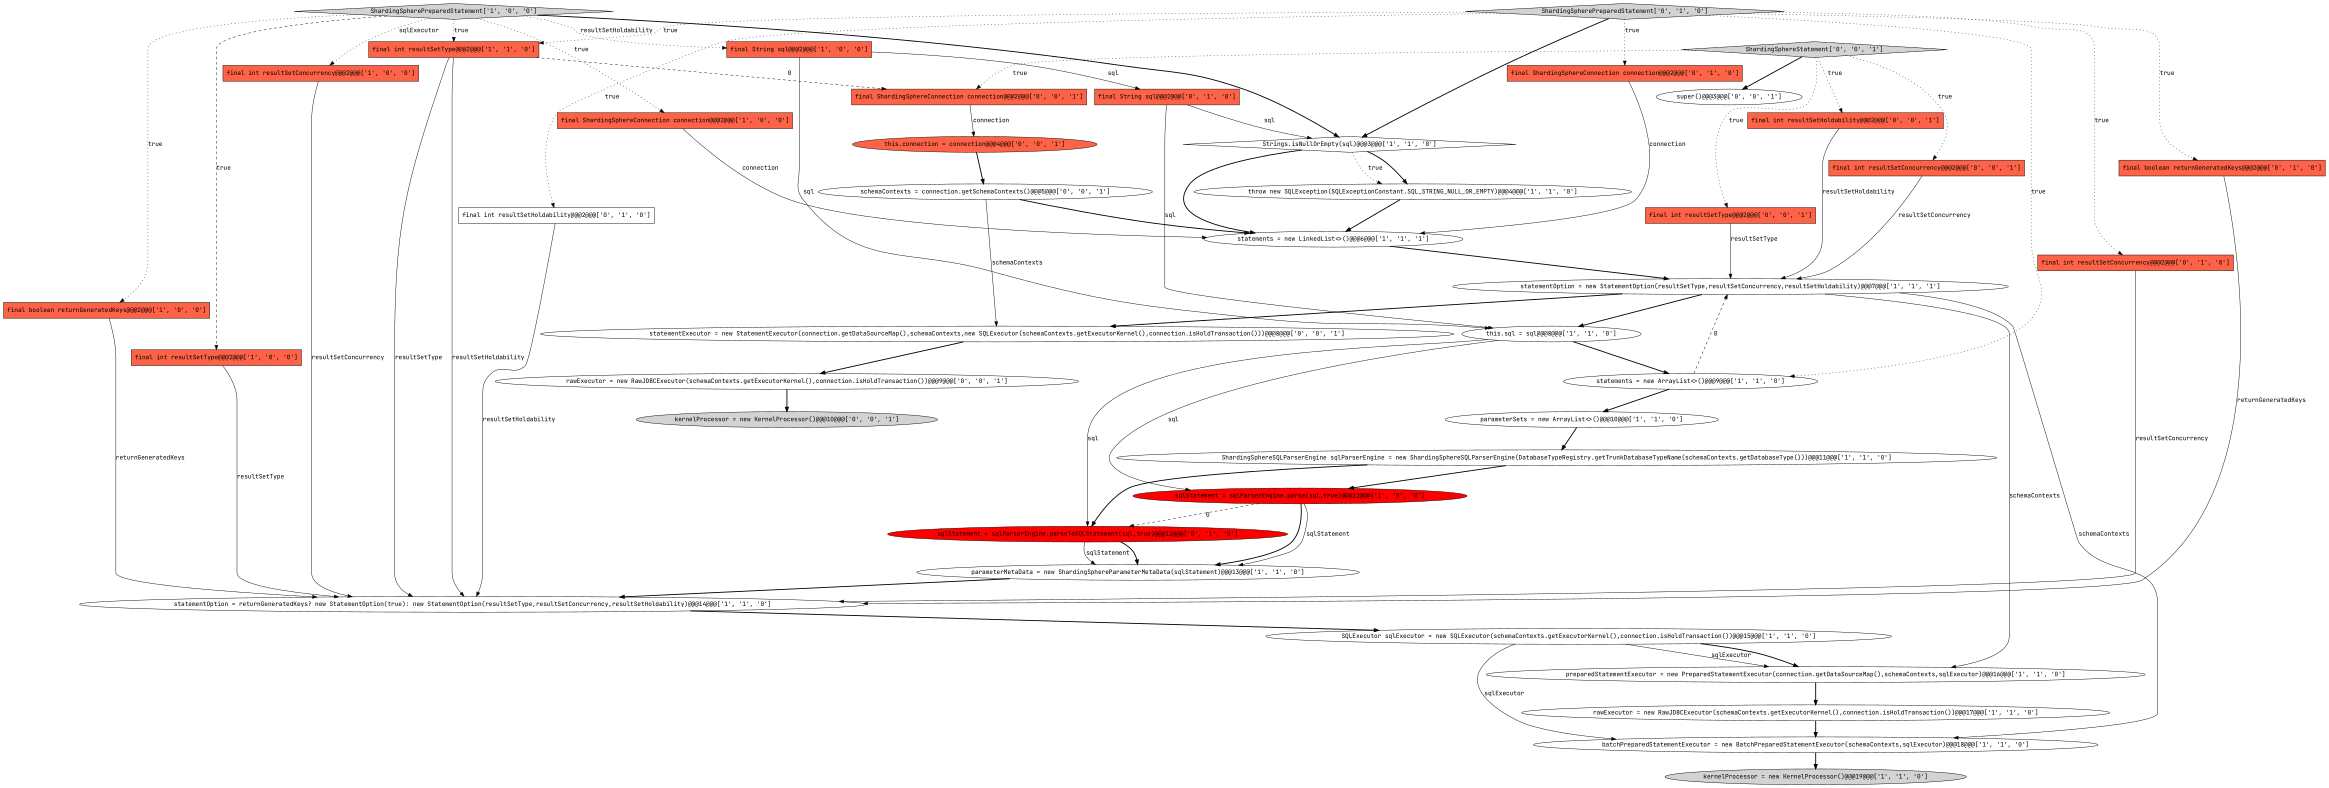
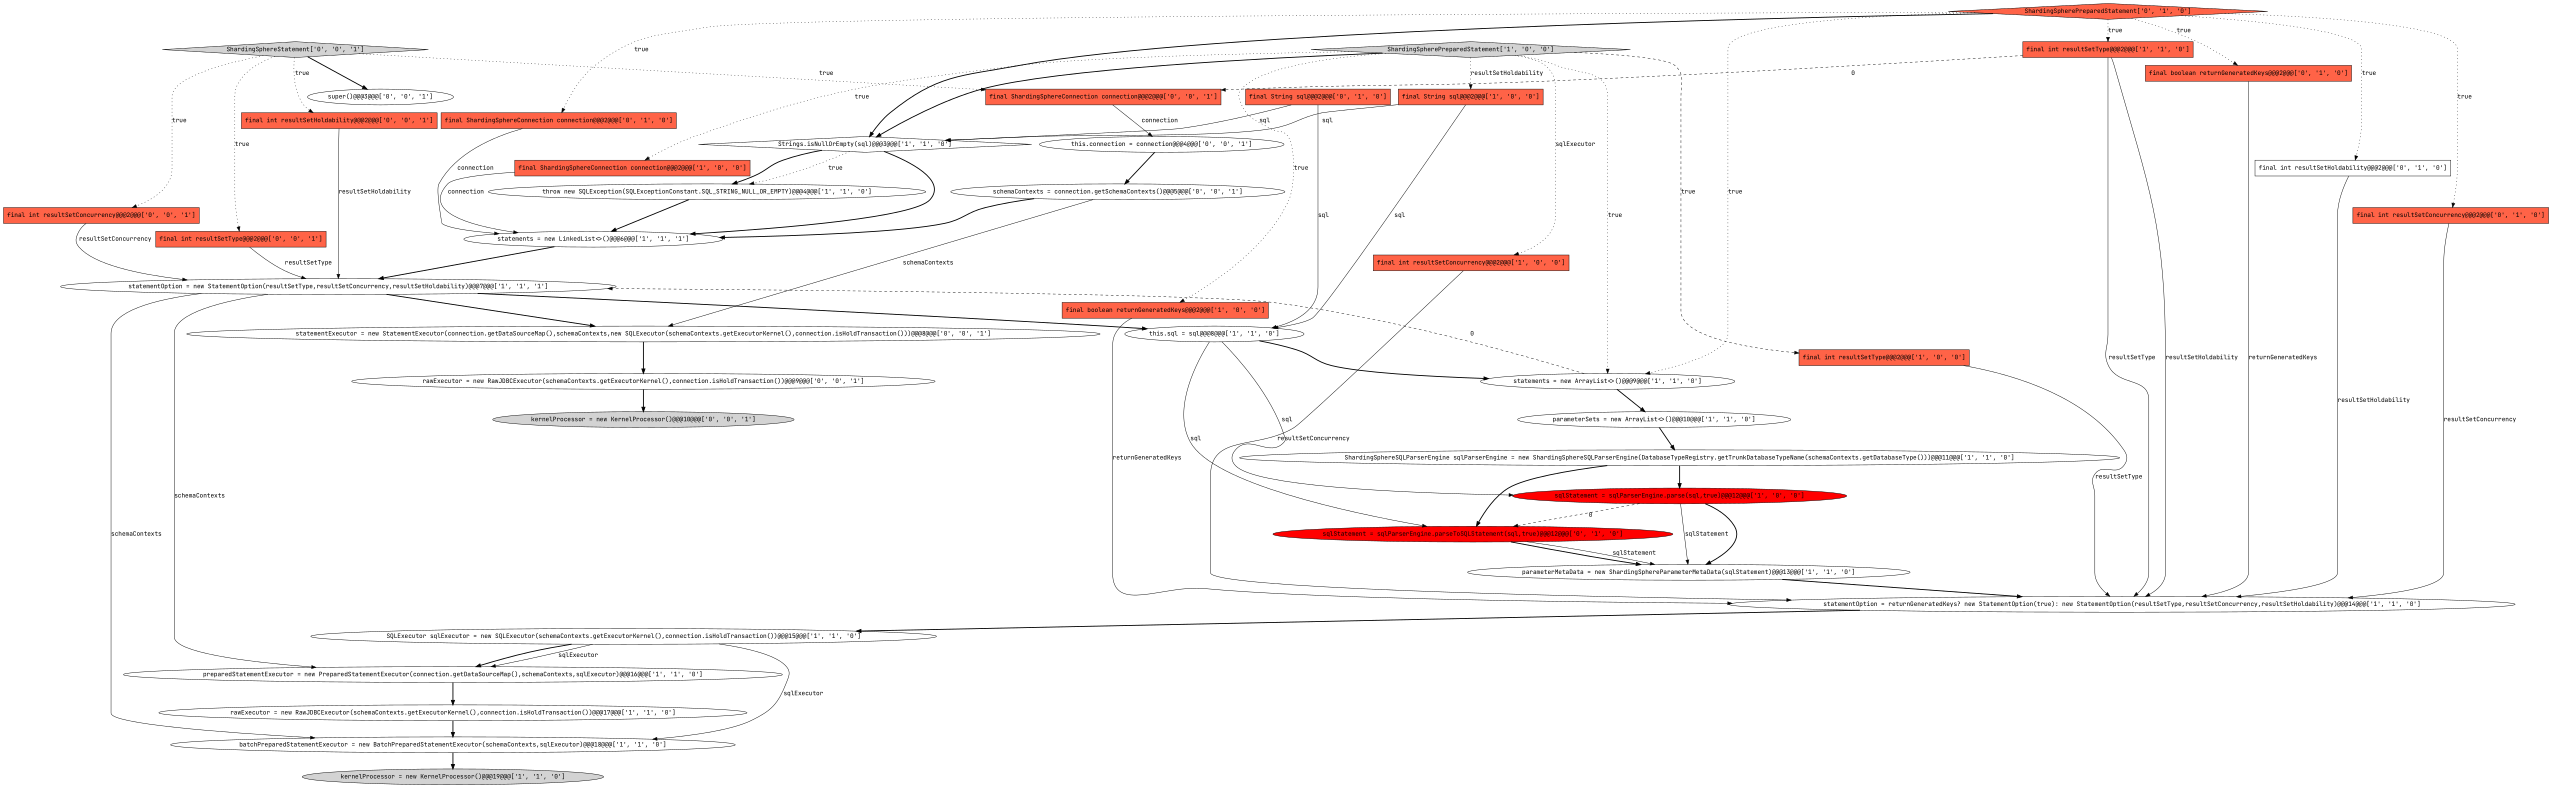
  digraph {
    fontname="JetBrains Mono"
    node [fillcolor=white fontname="JetBrains Mono" shape=ellipse style=filled]
    edge [fontname="JetBrains Mono" style=solid]
    n1 [fillcolor=tomato label="final int resultSetHoldability@@@2@@@['0', '0', '1']" shape=box]
    n2 [label="statementOption = new StatementOption(resultSetType,resultSetConcurrency,resultSetHoldability)@@@7@@@['1', '1', '1']"]
    n3 [label="this.sql = sql@@@8@@@['1', '1', '0']"]
    n4 [label="statementExecutor = new StatementExecutor(connection.getDataSourceMap(),schemaContexts,new SQLExecutor(schemaContexts.getExecutorKernel(),connection.isHoldTransaction()))@@@8@@@['0', '0', '1']"]
    n5 [label="batchPreparedStatementExecutor = new BatchPreparedStatementExecutor(schemaContexts,sqlExecutor)@@@18@@@['1', '1', '0']"]
    n6 [label="preparedStatementExecutor = new PreparedStatementExecutor(connection.getDataSourceMap(),schemaContexts,sqlExecutor)@@@16@@@['1', '1', '0']"]
    n7 [fillcolor=tomato label="final String sql@@@2@@@['1', '0', '0']" shape=box]
    n8 [label="Strings.isNullOrEmpty(sql)@@@3@@@['1', '1', '0']" shape=diamond]
    n9 [fillcolor=red label="sqlStatement = sqlParserEngine.parseToSQLStatement(sql,true)@@@12@@@['0', '1', '0']"]
    n10 [label="statements = new ArrayList<>()@@@9@@@['1', '1', '0']"]
    n11 [fillcolor=red label="sqlStatement = sqlParserEngine.parse(sql,true)@@@12@@@['1', '0', '0']"]
    n12 [label="statements = new LinkedList<>()@@@6@@@['1', '1', '1']"]
    n13 [label="throw new SQLException(SQLExceptionConstant.SQL_STRING_NULL_OR_EMPTY)@@@4@@@['1', '1', '0']"]
    n14 [fillcolor=tomato label="final String sql@@@2@@@['0', '1', '0']" shape=box]
    n15 [label="parameterMetaData = new ShardingSphereParameterMetaData(sqlStatement)@@@13@@@['1', '1', '0']"]
    n16 [label="statementOption = returnGeneratedKeys? new StatementOption(true): new StatementOption(resultSetType,resultSetConcurrency,resultSetHoldability)@@@14@@@['1', '1', '0']"]
    n17 [label="parameterSets = new ArrayList<>()@@@10@@@['1', '1', '0']"]
    n18 [label="ShardingSphereSQLParserEngine sqlParserEngine = new ShardingSphereSQLParserEngine(DatabaseTypeRegistry.getTrunkDatabaseTypeName(schemaContexts.getDatabaseType()))@@@11@@@['1', '1', '0']"]
    n19 [fillcolor=tomato label="final ShardingSphereConnection connection@@@2@@@['1', '0', '0']" shape=box]
    n20 [label="rawExecutor = new RawJDBCExecutor(schemaContexts.getExecutorKernel(),connection.isHoldTransaction())@@@9@@@['0', '0', '1']"]
    n21 [fillcolor=lightgray label="kernelProcessor = new KernelProcessor()@@@10@@@['0', '0', '1']"]
    n22 [label="schemaContexts = connection.getSchemaContexts()@@@5@@@['0', '0', '1']"]
    n23 [fillcolor=tomato label="final int resultSetConcurrency@@@2@@@['0', '0', '1']" shape=box]
    n24 [label="SQLExecutor sqlExecutor = new SQLExecutor(schemaContexts.getExecutorKernel(),connection.isHoldTransaction())@@@15@@@['1', '1', '0']"]
-   n25 [fillcolor=tomato label="this.connection = connection@@@4@@@['0', '0', '1']"]
+   n25 [label="this.connection = connection@@@4@@@['0', '0', '1']"]
    n26 [fillcolor=lightgray label="kernelProcessor = new KernelProcessor()@@@19@@@['1', '1', '0']"]
    n27 [label="rawExecutor = new RawJDBCExecutor(schemaContexts.getExecutorKernel(),connection.isHoldTransaction())@@@17@@@['1', '1', '0']"]
    n28 [fillcolor=tomato label="final int resultSetConcurrency@@@2@@@['1', '0', '0']" shape=box]
    n29 [fillcolor=tomato label="final boolean returnGeneratedKeys@@@2@@@['1', '0', '0']" shape=box]
    n30 [fillcolor=tomato label="final boolean returnGeneratedKeys@@@2@@@['0', '1', '0']" shape=box]
    n31 [fillcolor=lightgray label="ShardingSphereStatement['0', '0', '1']" shape=diamond]
    n32 [fillcolor=tomato label="final int resultSetType@@@2@@@['0', '0', '1']" shape=box]
    n33 [label="super()@@@3@@@['0', '0', '1']"]
    n34 [fillcolor=tomato label="final ShardingSphereConnection connection@@@2@@@['0', '0', '1']" shape=box]
    n35 [fillcolor=tomato label="final int resultSetType@@@2@@@['1', '1', '0']" shape=box]
    n36 [fillcolor=tomato label="final ShardingSphereConnection connection@@@2@@@['0', '1', '0']" shape=box]
    n37 [label="final int resultSetHoldability@@@2@@@['0', '1', '0']" shape=box]
    n38 [fillcolor=tomato label="final int resultSetConcurrency@@@2@@@['0', '1', '0']" shape=box]
    n39 [fillcolor=lightgray label="ShardingSpherePreparedStatement['1', '0', '0']" shape=diamond]
    n40 [fillcolor=tomato label="final int resultSetType@@@2@@@['1', '0', '0']" shape=box]
-   n41 [fillcolor=lightgray label="ShardingSpherePreparedStatement['0', '1', '0']" shape=diamond]
+   n41 [fillcolor=tomato label="ShardingSpherePreparedStatement['0', '1', '0']" shape=diamond]
    n1 -> n2 [label=resultSetHoldability]
    n2 -> n3 [style=bold]
    n2 -> n4 [style=bold]
    n2 -> n5 [label=schemaContexts]
    n2 -> n6 [label=schemaContexts]
    n3 -> n9 [label=sql]
    n3 -> n10 [style=bold]
    n3 -> n11 [label=sql]
    n4 -> n20 [style=bold]
    n5 -> n26 [style=bold]
    n6 -> n27 [style=bold]
    n7 -> n3 [label=sql]
-   n7 -> n14 [label=sql]
+   n7 -> n8 [label=sql]
    n8 -> n12 [style=bold]
    n8 -> n13 [label=true style=dotted]
    n8 -> n13 [style=bold]
    n9 -> n15 [style=bold]
    n9 -> n15 [label=sqlStatement]
    n10 -> n2 [label=0 style=dashed]
    n10 -> n17 [style=bold]
    n11 -> n9 [label=0 style=dashed]
    n11 -> n15 [style=bold]
    n11 -> n15 [label=sqlStatement]
    n12 -> n2 [style=bold]
    n13 -> n12 [style=bold]
    n14 -> n3 [label=sql]
    n14 -> n8 [label=sql]
    n15 -> n16 [style=bold]
    n16 -> n24 [style=bold]
    n17 -> n18 [style=bold]
    n18 -> n9 [style=bold]
    n18 -> n11 [style=bold]
    n19 -> n12 [label=connection]
    n20 -> n21 [style=bold]
    n22 -> n4 [label=schemaContexts]
    n22 -> n12 [style=bold]
    n23 -> n2 [label=resultSetConcurrency]
    n24 -> n5 [label=sqlExecutor]
    n24 -> n6 [label=sqlExecutor]
    n24 -> n6 [style=bold]
    n25 -> n22 [style=bold]
    n27 -> n5 [style=bold]
    n28 -> n16 [label=resultSetConcurrency]
    n29 -> n16 [label=returnGeneratedKeys]
    n30 -> n16 [label=returnGeneratedKeys]
    n31 -> n1 [label=true style=dotted]
    n31 -> n23 [label=true style=dotted]
    n31 -> n32 [label=true style=dotted]
    n31 -> n33 [style=bold]
    n31 -> n34 [label=true style=dotted]
    n32 -> n2 [label=resultSetType]
    n34 -> n25 [label=connection]
    n35 -> n16 [label=resultSetType]
    n35 -> n16 [label=resultSetHoldability]
    n35 -> n34 [label=0 style=dashed]
    n36 -> n12 [label=connection]
    n37 -> n16 [label=resultSetHoldability]
    n38 -> n16 [label=resultSetConcurrency]
    n39 -> n7 [label=resultSetHoldability style=dotted]
    n39 -> n8 [style=bold]
    n39 -> n19 [label=true style=dotted]
    n39 -> n28 [label=sqlExecutor style=dotted]
    n39 -> n29 [label=true style=dotted]
-   n39 -> n35 [label=true style=dotted]
+   n39 -> n10 [label=true style=dotted]
    n39 -> n40 [label=true style=dashed]
    n40 -> n16 [label=resultSetType]
    n41 -> n8 [style=bold]
    n41 -> n10 [label=true style=dotted]
    n41 -> n30 [label=true style=dotted]
    n41 -> n35 [label=true style=dotted]
    n41 -> n36 [label=true style=dotted]
    n41 -> n37 [label=true style=dotted]
    n41 -> n38 [label=true style=dotted]
  }
